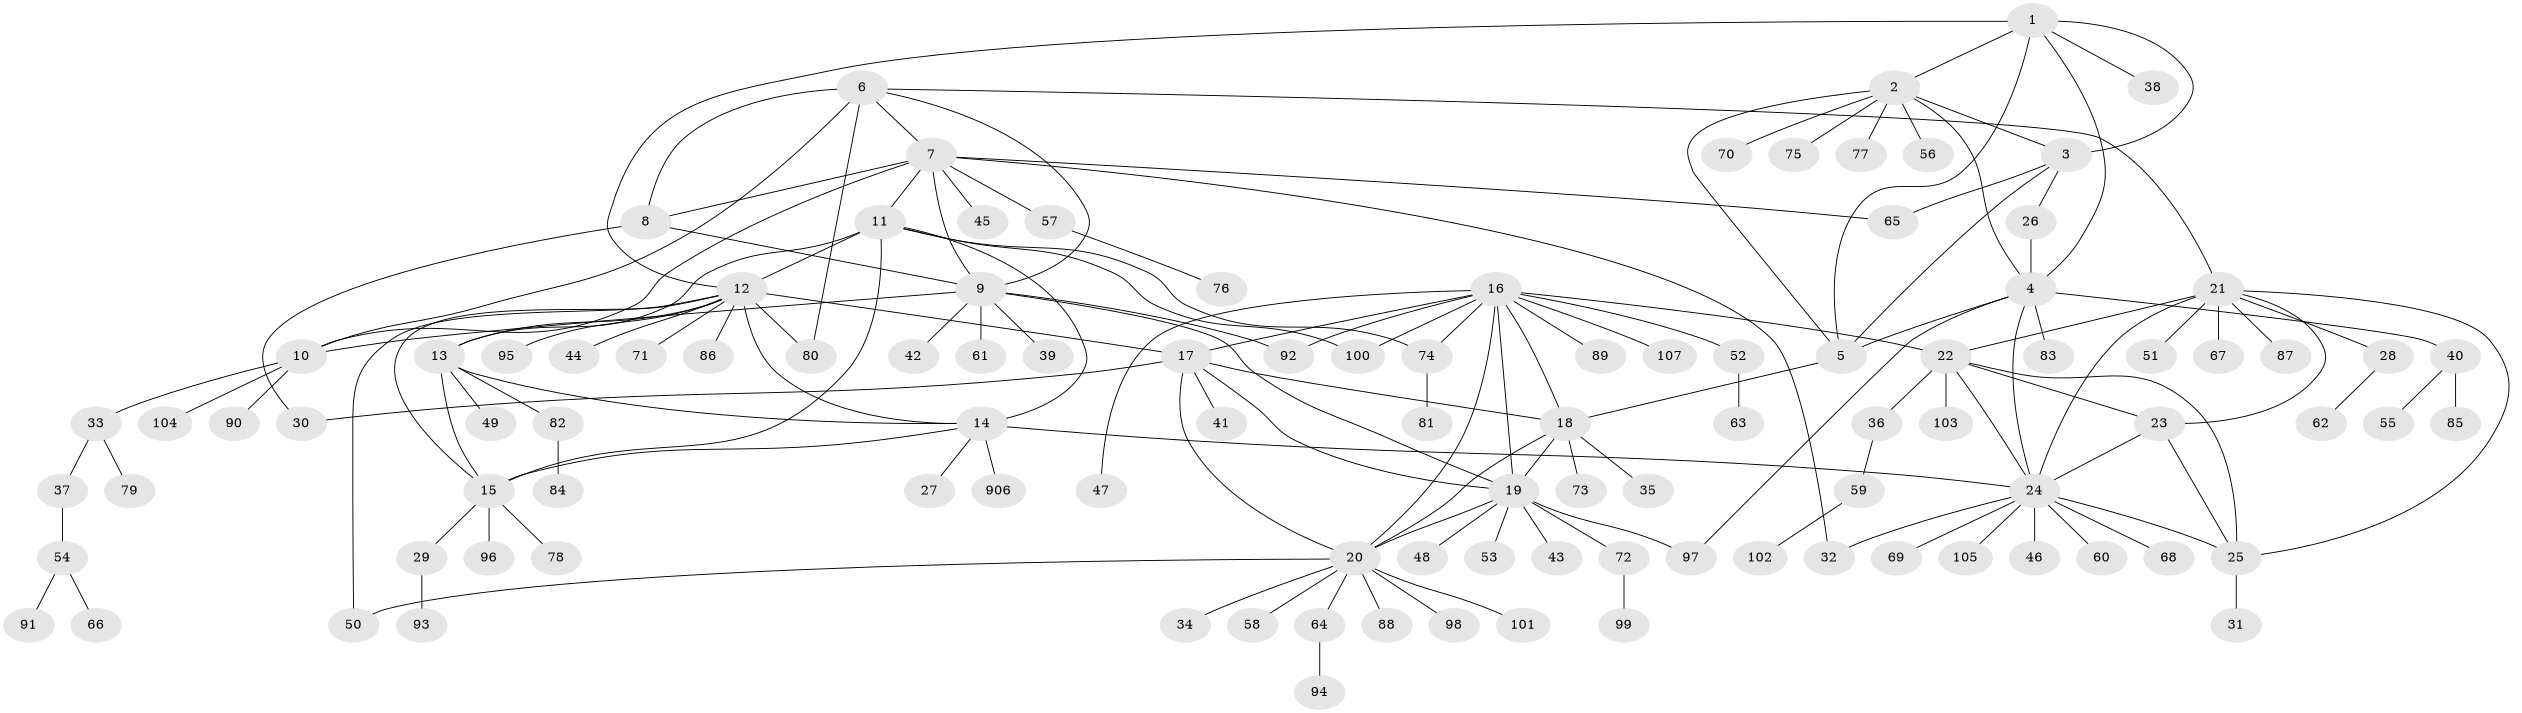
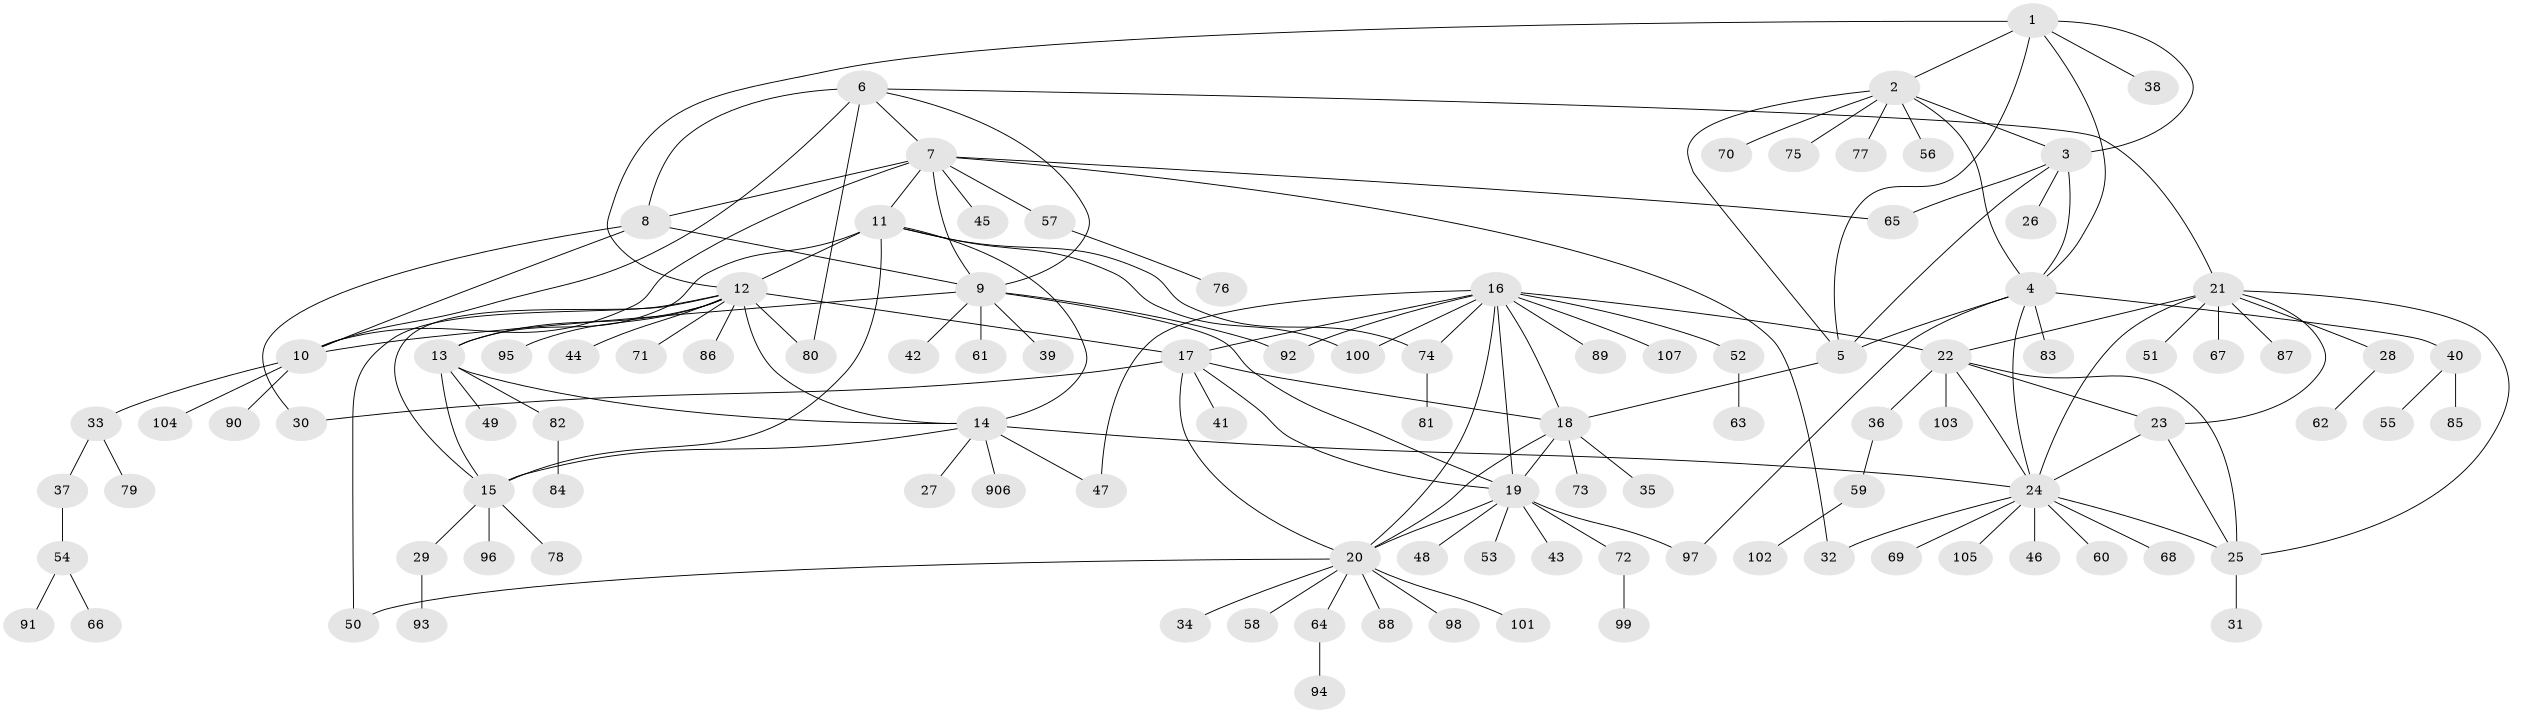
  graph {
    node [color=gray90 style=filled]
    1
    2
    3
    4
    5
    12
    38
    56
    70
    75
    77
    26
    65
    24
    40
    83
    97
    18
    80
    13
    14
    15
    17
    44
    50
    71
    86
    95
    6
    7
    8
    9
    10
    21
    32
    25
    46
    60
    68
    69
    105
    55
    85
    19
    20
    35
    73
    11
    45
    57
    30
    39
    42
    61
    92
    33
    90
    104
    22
    23
    28
    51
    67
    87
    74
    100
    76
    43
    48
    53
    72
    37
    79
    49
    82
    27
    47
    n78 [label=906]
    29
    78
    96
    81
    41
    84
    93
    16
    52
    89
    107
    34
    58
    64
    88
    98
    101
    36
    103
    63
    99
    94
    31
    62
    59
    54
    102
    66
    91
    1 -- 2
    1 -- 3
    1 -- 4
    1 -- 5
    1 -- 12
    1 -- 38
    2 -- 3
    2 -- 4
    2 -- 5
    2 -- 56
    2 -- 70
    2 -- 75
    2 -- 77
-   26 -- 4
+   3 -- 4
    3 -- 5
    3 -- 26
    3 -- 65
    4 -- 5
    4 -- 24
    4 -- 40
    4 -- 83
    4 -- 97
    5 -- 18
    12 -- 80
    12 -- 13
    12 -- 14
    12 -- 15
    12 -- 17
    12 -- 44
    12 -- 50
    12 -- 71
    12 -- 86
    12 -- 95
    24 -- 32
    24 -- 25
    24 -- 46
    24 -- 60
    24 -- 68
    24 -- 69
    24 -- 105
    40 -- 55
    40 -- 85
    18 -- 19
    18 -- 20
    18 -- 35
    18 -- 73
    13 -- 14
    13 -- 15
    13 -- 49
    13 -- 82
    14 -- 24
    14 -- 15
    14 -- 27
+   14 -- 47
    14 -- n78
    15 -- 29
    15 -- 78
    15 -- 96
    17 -- 18
    17 -- 19
    17 -- 20
    17 -- 30
    17 -- 41
    6 -- 80
    6 -- 7
    6 -- 8
    6 -- 9
    6 -- 10
    6 -- 21
    7 -- 65
    7 -- 8
    7 -- 9
    7 -- 10
    7 -- 32
    7 -- 11
    7 -- 45
    7 -- 57
    8 -- 9
+   8 -- 10
    8 -- 30
    9 -- 10
    9 -- 19
    9 -- 39
    9 -- 42
    9 -- 61
    9 -- 92
    10 -- 33
    10 -- 90
    10 -- 104
    21 -- 24
    21 -- 25
    21 -- 22
    21 -- 23
    21 -- 28
    21 -- 51
    21 -- 67
    21 -- 87
    25 -- 31
    19 -- 97
    19 -- 20
    19 -- 43
    19 -- 48
    19 -- 53
    19 -- 72
    20 -- 50
    20 -- 34
    20 -- 58
    20 -- 64
    20 -- 88
    20 -- 98
    20 -- 101
    11 -- 12
    11 -- 13
    11 -- 14
    11 -- 15
    11 -- 74
    11 -- 100
    57 -- 76
    33 -- 37
    33 -- 79
    22 -- 24
    22 -- 25
    22 -- 23
    22 -- 36
    22 -- 103
    23 -- 24
    23 -- 25
    28 -- 62
    74 -- 81
    72 -- 99
    37 -- 54
    82 -- 84
    29 -- 93
    16 -- 18
    16 -- 17
    16 -- 19
    16 -- 20
    16 -- 92
    16 -- 22
    16 -- 74
    16 -- 100
    16 -- 47
    16 -- 52
    16 -- 89
    16 -- 107
    52 -- 63
    64 -- 94
    36 -- 59
    59 -- 102
    54 -- 66
    54 -- 91
  }
